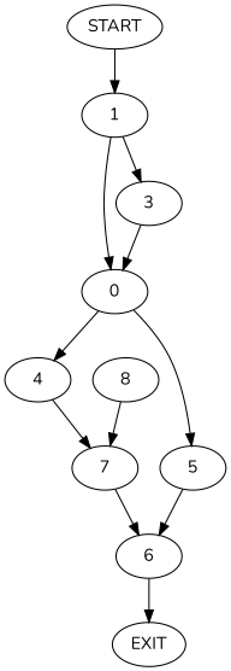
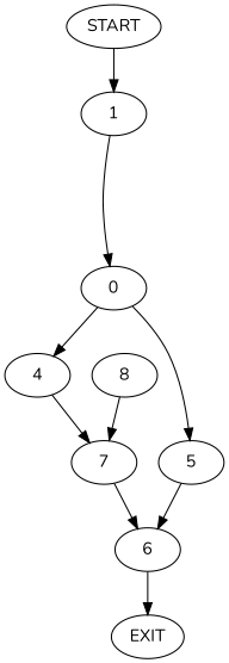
  digraph {
    fontname=Nunito
    node [fontname=Nunito]
    edge [fontname=Nunito]
    n1 [label=START]
    1
    n3 [label=0]
-   3
    n5 [label=EXIT]
    4
    5
    7
    6
    8
    n1 -> 1
    1 -> n3
-   1 -> 3
    n3 -> 4
    n3 -> 5
-   3 -> n3
    4 -> 7
    5 -> 6
    7 -> 6
    6 -> n5
    8 -> 7
  }
